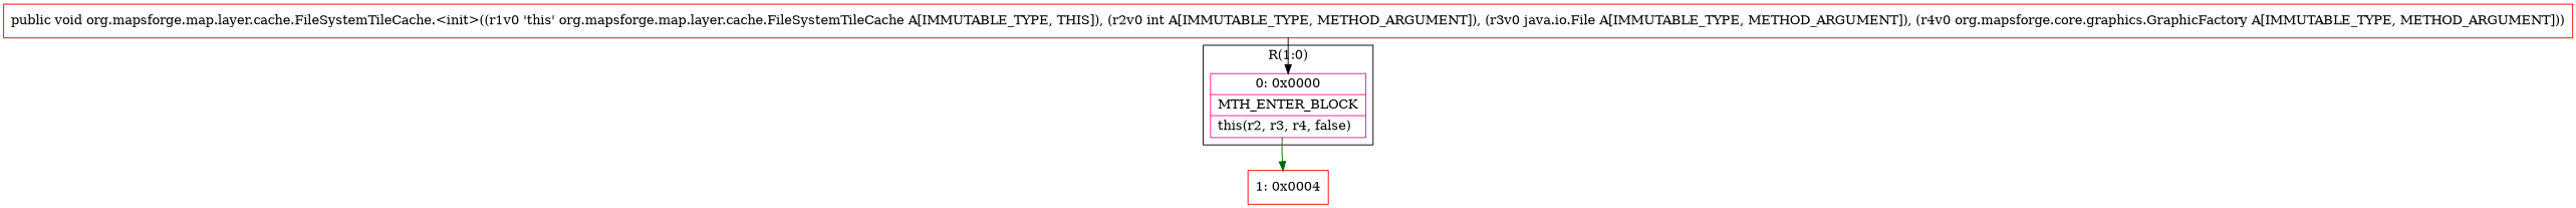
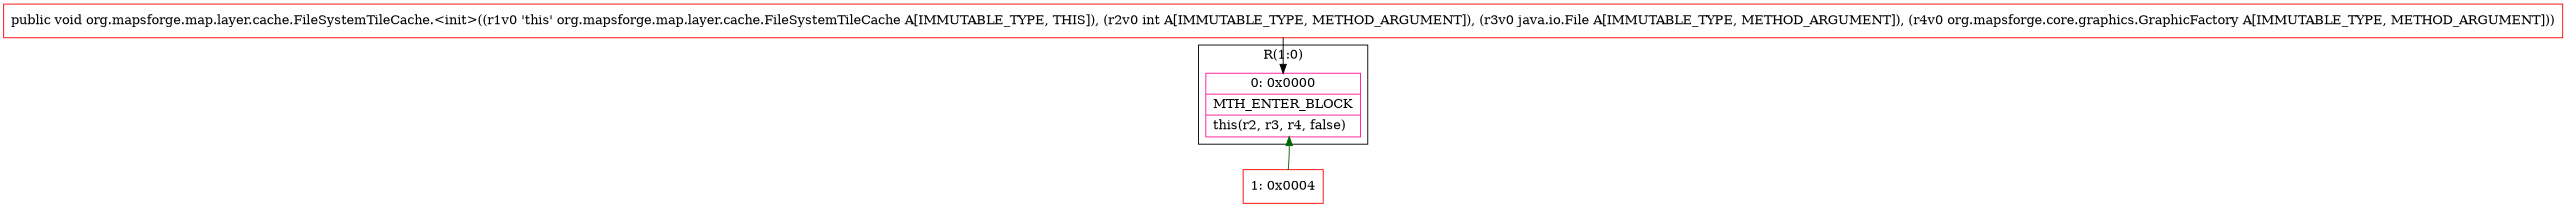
  digraph {
    node [color=red shape=record]
    n1 [color=deeppink label="{0\:\ 0x0000|MTH_ENTER_BLOCK\l|this(r2, r3, r4, false)\l}"]
    n2 [label="{1\:\ 0x0004}"]
    n3 [label="{public void org.mapsforge.map.layer.cache.FileSystemTileCache.\<init\>((r1v0 'this' org.mapsforge.map.layer.cache.FileSystemTileCache A[IMMUTABLE_TYPE, THIS]), (r2v0 int A[IMMUTABLE_TYPE, METHOD_ARGUMENT]), (r3v0 java.io.File A[IMMUTABLE_TYPE, METHOD_ARGUMENT]), (r4v0 org.mapsforge.core.graphics.GraphicFactory A[IMMUTABLE_TYPE, METHOD_ARGUMENT])) }"]
    subgraph cluster_1 {
      label="R(1:0)"
      n1
    }
-   n1 -> n2 [color=darkgreen]
+   n2 -> n1 [color=darkgreen]
    n3 -> n1 [color=black]
  }
